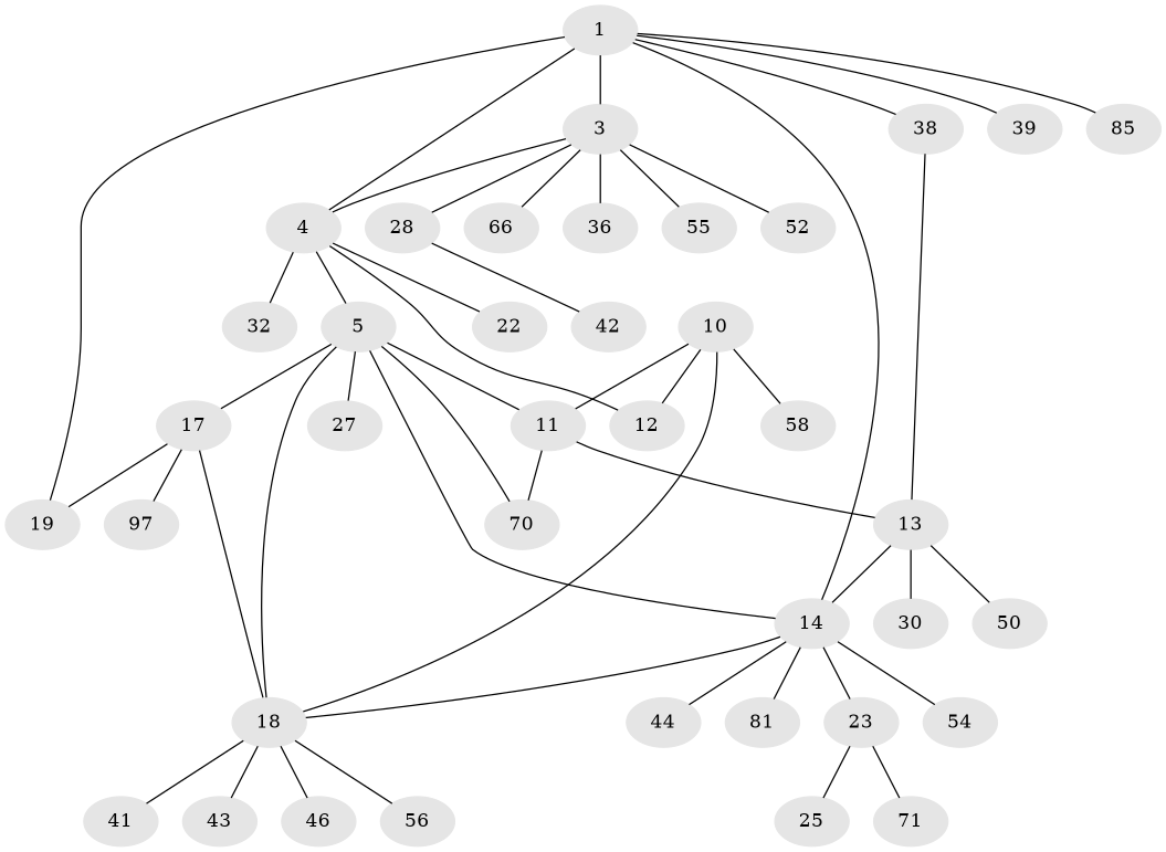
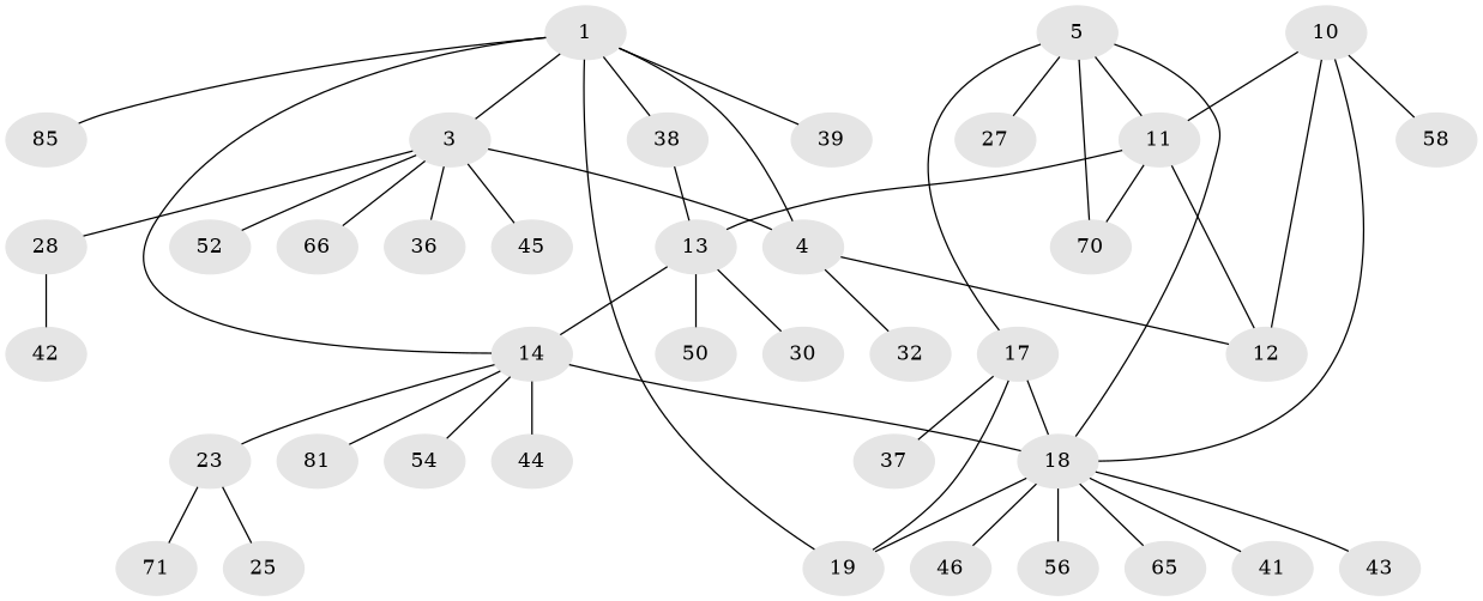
  graph {
    node [color=gray90 style=filled]
    1 [super="+29+2"]
    3 [super="+40"]
    4 [super="+31"]
    14 [super="+15+74"]
    19 [super="+57+61"]
    38
    39
    85
    28 [super="+35"]
    36 [super="+76+64+78+54"]
-   45 [label=55]
+   45
    52
    66
    5 [super="+6+53"]
    12 [super="+67"]
-   22
    32
    13 [super="+51+16+63"]
    30
    50 [super="+55+79"]
    18 [super="+20"]
    23
    n23 [label=54 super="+49"]
    44
    81
    42
    11
    17
    27
    70 [super="+75"]
-   37 [label=97]
+   37
    41
    43
    46
    56
+   65
    10 [super="+26"]
    58
    25
    71
    1 -- 3 [weight=2]
    1 -- 4 [weight=2]
    1 -- 14
    1 -- 19
    1 -- 38
    1 -- 39
    1 -- 85
    3 -- 4
    3 -- 28
    3 -- 36
    3 -- 45
    3 -- 52
    3 -- 66
-   4 -- 5
    4 -- 12
-   4 -- 22
    4 -- 32
    14 -- 18
    14 -- 23
    14 -- n23
    14 -- 44
    14 -- 81
    38 -- 13
    28 -- 42
-   5 -- 14 [weight=3]
    5 -- 18
    5 -- 11
    5 -- 17
    5 -- 27
    5 -- 70
    13 -- 14 [weight=4]
    13 -- 30
    13 -- 50
+   18 -- 19 [weight=2]
    18 -- 41
    18 -- 43
    18 -- 46
    18 -- 56
+   18 -- 65
    23 -- 25
    23 -- 71
+   11 -- 12
    11 -- 13
    11 -- 70
    17 -- 19
    17 -- 18 [weight=2]
    17 -- 37
    10 -- 12
    10 -- 18
    10 -- 11
    10 -- 58
  }
